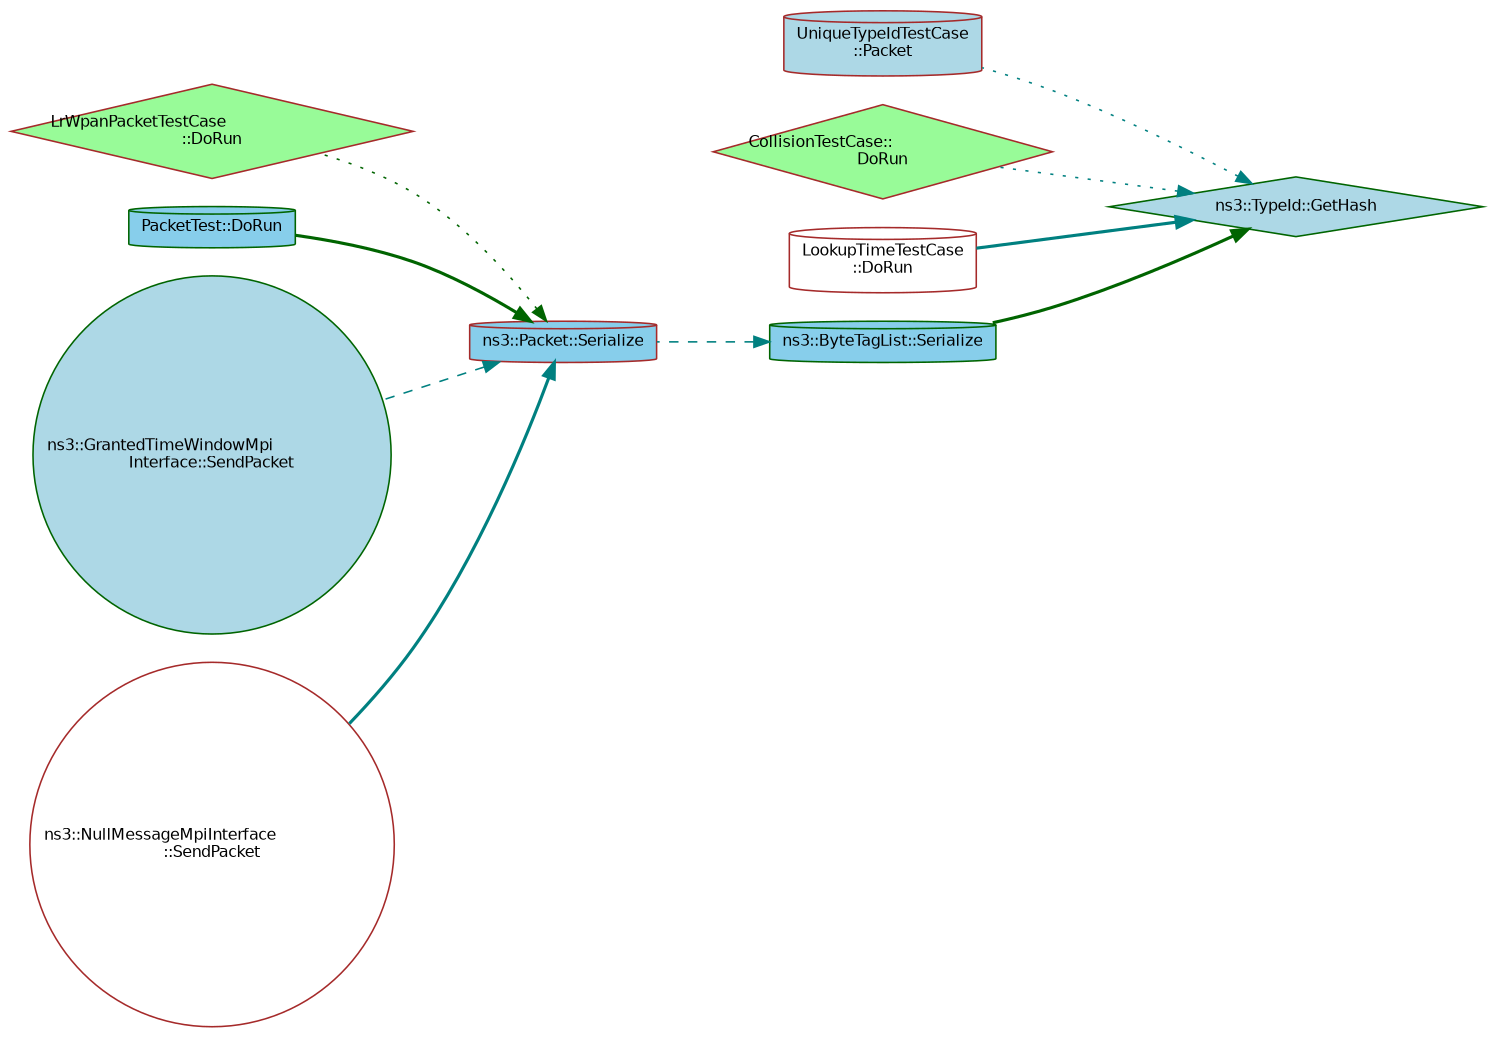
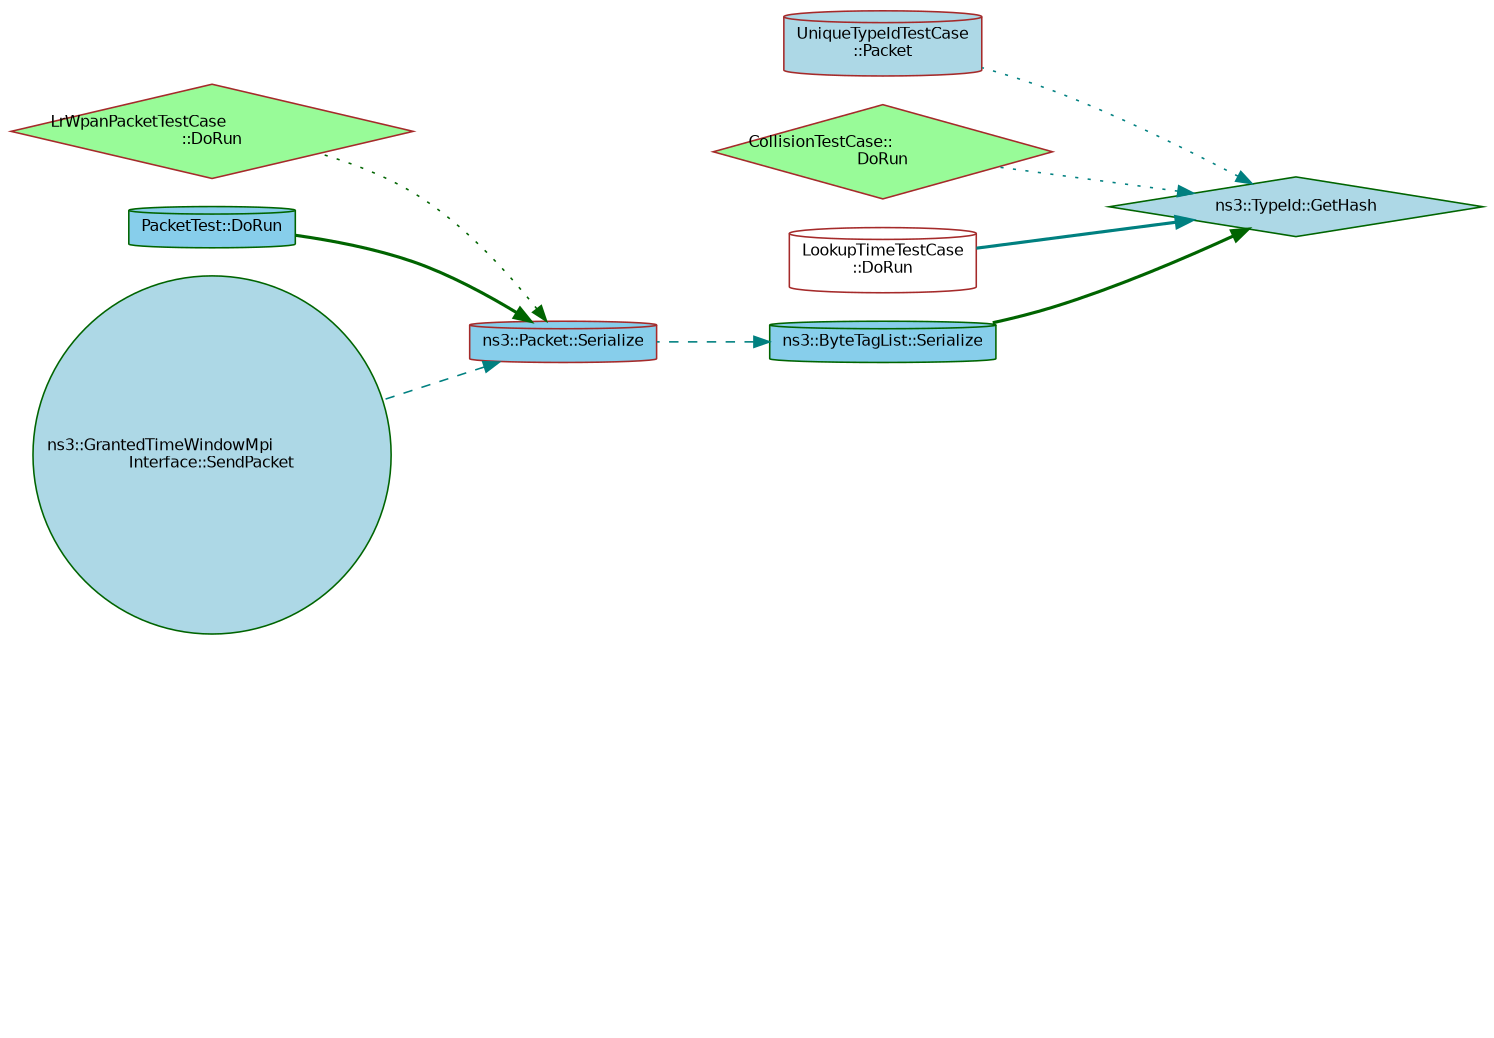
  digraph {
    rankdir=RL
    node [color=brown fillcolor=lightblue fontname=Helvetica fontsize=10 shape=cylinder style=filled]
    edge [color=teal dir=back fontname=Helvetica fontsize=10 labelfontname=Helvetica labelfontsize=10 style=bold]
    n1 [color=darkgreen fontcolor=black height=0.2 label="ns3::TypeId::GetHash" shape=diamond width=0.4]
    n2 [height=0.2 label="UniqueTypeIdTestCase\l::Packet" width=0.4]
    n3 [fillcolor=palegreen height=0.2 label="CollisionTestCase::\lDoRun" shape=diamond width=0.4]
    n4 [fillcolor=white height=0.2 label="LookupTimeTestCase\l::DoRun" width=0.4]
    n5 [color=darkgreen fillcolor=skyblue height=0.2 label="ns3::ByteTagList::Serialize" width=0.4]
    n6 [fillcolor=skyblue height=0.2 label="ns3::Packet::Serialize" width=0.4]
    n7 [fillcolor=palegreen height=0.2 label="LrWpanPacketTestCase\l::DoRun" shape=diamond width=0.4]
    n8 [color=darkgreen fillcolor=skyblue height=0.2 label="PacketTest::DoRun" width=0.4]
    n9 [color=darkgreen height=0.2 label="ns3::GrantedTimeWindowMpi\lInterface::SendPacket" shape=circle width=0.4]
-   n10 [fillcolor=white height=0.2 label="ns3::NullMessageMpiInterface\l::SendPacket" shape=circle width=0.4]
    n1 -> n2 [style=dotted]
    n1 -> n3 [style=dotted]
    n1 -> n4
    n1 -> n5 [color=darkgreen]
    n5 -> n6 [style=dashed]
    n6 -> n7 [color=darkgreen style=dotted]
    n6 -> n8 [color=darkgreen]
    n6 -> n9 [style=dashed]
-   n6 -> n10
  }
